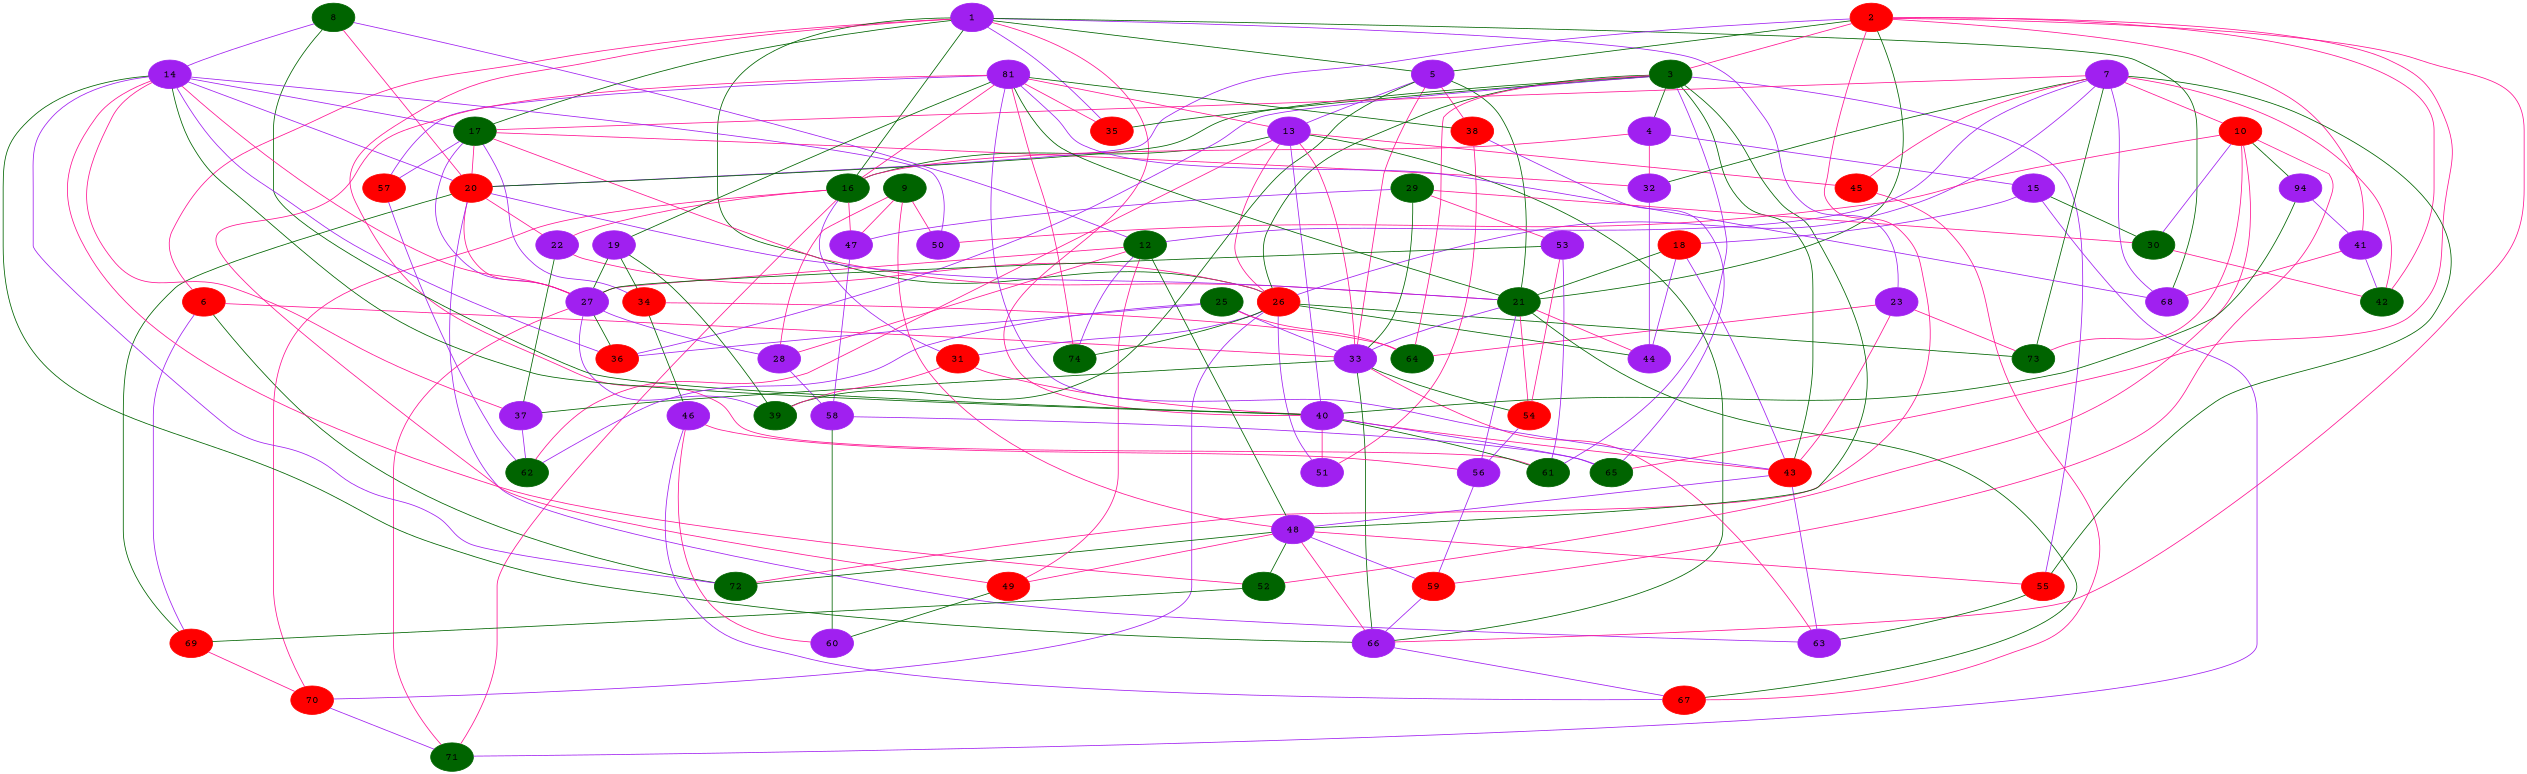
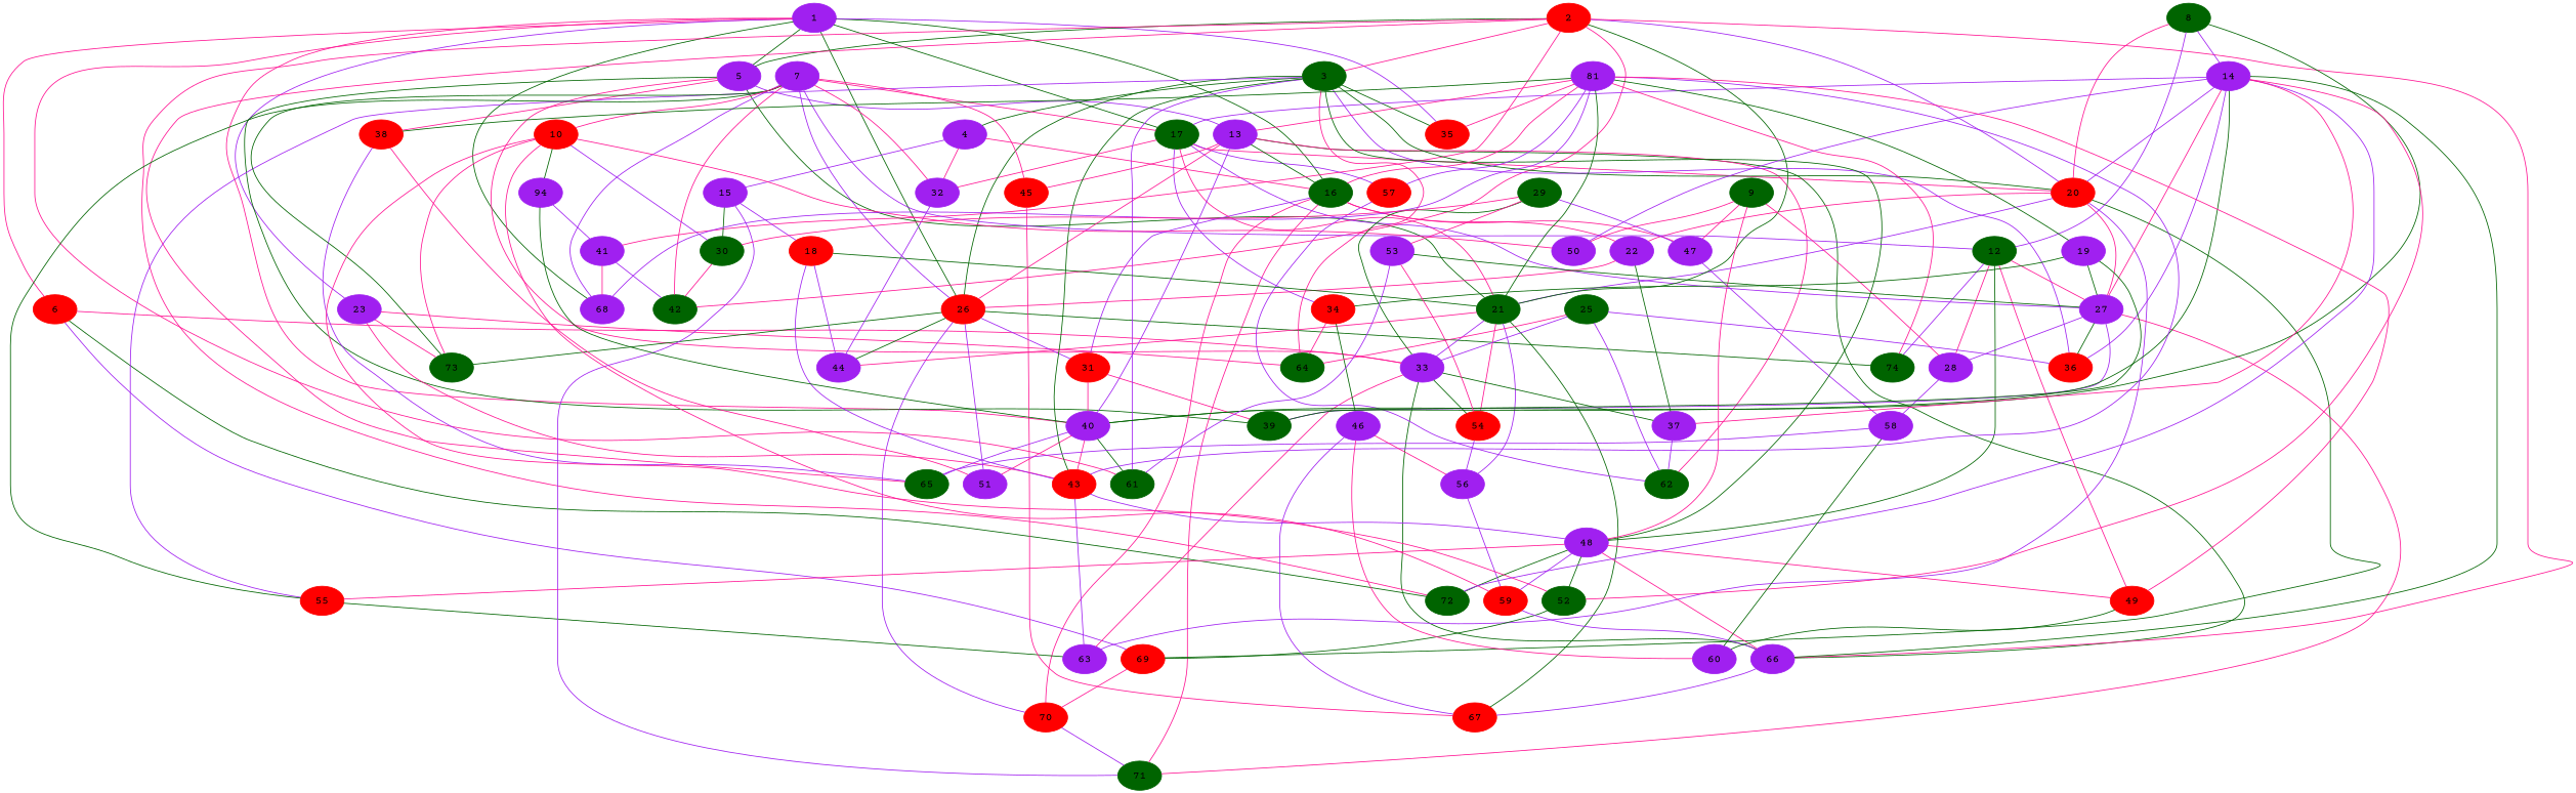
  graph {
    fontname="Courier Prime"
    node [color=purple fontname="Courier Prime" style=filled]
    edge [color=deeppink fontname="Courier Prime" weight=1.0]
    1
    5
    6 [color=red]
    16 [color=darkgreen]
    17 [color=darkgreen]
    23
    26 [color=red]
    35 [color=red]
    40
    61 [color=darkgreen]
    68
    21 [color=darkgreen]
    13
    33
    38 [color=red]
    39 [color=darkgreen]
    72 [color=darkgreen]
    69 [color=red]
    47
    71 [color=darkgreen]
    22
    31 [color=red]
    70 [color=red]
    20 [color=red]
    32
    57 [color=red]
    27
    34 [color=red]
    43 [color=red]
    64 [color=darkgreen]
    73 [color=darkgreen]
    74 [color=darkgreen]
    44
    51
    65 [color=darkgreen]
    2 [color=red]
    3 [color=darkgreen]
    41
    42 [color=darkgreen]
    66
    4
    36 [color=red]
    48
    55 [color=red]
    63
    54 [color=red]
    56
    67 [color=red]
    15
    52 [color=darkgreen]
    59 [color=red]
    49 [color=red]
    30 [color=darkgreen]
    18 [color=red]
    45 [color=red]
    62 [color=darkgreen]
    37
    7
    10 [color=red]
    12 [color=darkgreen]
    50
    n62 [label=94]
    28
    8 [color=darkgreen]
    14
    9 [color=darkgreen]
    58
    n68 [label=81]
    19
    60
    46
    25 [color=darkgreen]
    29 [color=darkgreen]
    53
    1 -- 5 [color=darkgreen]
    1 -- 6
    1 -- 16 [color=darkgreen weight=2.0]
    1 -- 17 [color=darkgreen]
    1 -- 23 [color=purple]
    1 -- 26 [color=darkgreen]
    1 -- 35 [color=purple weight=2.0]
    1 -- 40
    1 -- 61
    1 -- 68 [color=darkgreen]
    5 -- 21 [color=darkgreen weight=2.0]
    5 -- 13 [color=purple]
    5 -- 33
    5 -- 38
    5 -- 39 [color=darkgreen]
    6 -- 33
    6 -- 72 [color=darkgreen]
    6 -- 69 [color=purple]
    16 -- 47
    16 -- 71
    16 -- 22
    16 -- 31 [color=purple]
    16 -- 70
    17 -- 21
    17 -- 20
    17 -- 32
    17 -- 57 [color=purple weight=2.0]
    17 -- 27 [color=purple]
    17 -- 34 [color=purple]
    23 -- 43
    23 -- 64
    23 -- 73
    26 -- 31 [color=purple]
    26 -- 70 [color=purple]
    26 -- 73 [color=darkgreen]
    26 -- 74 [color=darkgreen]
    26 -- 44 [color=darkgreen]
    26 -- 51 [color=purple]
    40 -- 61 [color=darkgreen]
    40 -- 43
    40 -- 51 [weight=2.0]
    40 -- 65 [color=purple]
    21 -- 33 [color=purple]
    21 -- 44
    21 -- 54
    21 -- 56 [color=purple]
    21 -- 67 [color=darkgreen]
    13 -- 16 [color=darkgreen]
    13 -- 26 [weight=2.0]
    13 -- 40 [color=purple]
-   13 -- 33 [weight=2.0]
    13 -- 66 [color=darkgreen]
    13 -- 45 [weight=2.0]
    13 -- 62
    33 -- 66 [color=darkgreen weight=2.0]
    33 -- 63
    33 -- 54 [color=darkgreen]
    33 -- 37 [color=darkgreen]
    38 -- 51
    38 -- 65 [color=purple]
    69 -- 70
    47 -- 58 [color=purple]
    22 -- 26
    22 -- 37 [color=darkgreen]
    31 -- 40
    31 -- 39
    70 -- 71 [color=purple]
    20 -- 21 [color=purple]
    20 -- 69 [color=darkgreen]
    20 -- 22
    20 -- 27
    20 -- 63 [color=purple]
    32 -- 44 [color=purple]
    57 -- 62 [color=purple]
    27 -- 39 [color=purple]
    27 -- 71
    27 -- 36 [color=darkgreen]
    27 -- 28 [color=purple]
    34 -- 64
    34 -- 46 [color=darkgreen]
    43 -- 48 [color=purple]
    43 -- 63 [color=purple]
    2 -- 5 [color=darkgreen]
    2 -- 21 [color=darkgreen]
    2 -- 72
    2 -- 20 [color=purple weight=2.0]
    2 -- 65
    2 -- 3
    2 -- 41
    2 -- 42
    2 -- 66
    3 -- 26 [color=darkgreen]
    3 -- 35 [color=darkgreen]
    3 -- 61 [color=purple]
    3 -- 20 [color=darkgreen]
    3 -- 43 [color=darkgreen weight=2.0]
    3 -- 64
    3 -- 4 [color=darkgreen]
    3 -- 36 [color=purple]
    3 -- 48 [color=darkgreen]
    3 -- 55 [color=purple]
    41 -- 68
    41 -- 42 [color=purple]
    66 -- 67 [color=purple]
    4 -- 16
    4 -- 32
    4 -- 15 [color=purple]
    48 -- 72 [color=darkgreen]
    48 -- 66
    48 -- 55
    48 -- 52 [color=darkgreen]
    48 -- 59 [color=purple]
    48 -- 49
    55 -- 63 [color=darkgreen]
    54 -- 56 [color=purple]
    56 -- 59 [color=purple]
    15 -- 71 [color=purple]
    15 -- 30 [color=darkgreen]
    15 -- 18 [color=purple]
    52 -- 69 [color=darkgreen]
    59 -- 66 [color=purple]
    49 -- 60 [color=darkgreen]
    30 -- 42
    18 -- 21 [color=darkgreen]
    18 -- 43 [color=purple]
    18 -- 44 [color=purple]
    45 -- 67
    37 -- 62 [color=purple]
    7 -- 17
    7 -- 26 [color=purple]
    7 -- 68 [color=purple]
-   7 -- 32 [color=darkgreen]
+   7 -- 32
    7 -- 73 [color=darkgreen]
    7 -- 42
    7 -- 55 [color=darkgreen]
    7 -- 45
    7 -- 10 [weight=2.0]
    7 -- 12 [color=purple]
    10 -- 73
    10 -- 52
    10 -- 59
    10 -- 30 [color=purple]
    10 -- 50
    10 -- n62 [color=darkgreen]
    12 -- 27 [weight=2.0]
    12 -- 74 [color=purple]
    12 -- 48 [color=darkgreen]
    12 -- 49
    12 -- 28
    n62 -- 40 [color=darkgreen weight=2.0]
    n62 -- 41 [color=purple]
    28 -- 58 [color=purple]
    8 -- 40 [color=darkgreen]
    8 -- 20
    8 -- 12 [color=purple]
    8 -- 14 [color=purple]
    14 -- 17 [color=purple]
    14 -- 40 [color=darkgreen]
    14 -- 72 [color=purple]
    14 -- 20 [color=purple weight=2.0]
    14 -- 27
    14 -- 66 [color=darkgreen]
    14 -- 36 [color=purple]
    14 -- 52
    14 -- 37
    14 -- 50 [color=purple]
    9 -- 47
    9 -- 48
    9 -- 50
    9 -- 28
    58 -- 65 [color=purple]
    58 -- 60 [color=darkgreen]
    n68 -- 16
    n68 -- 35
    n68 -- 68 [color=purple]
    n68 -- 21 [color=darkgreen]
    n68 -- 13
    n68 -- 38 [color=darkgreen]
    n68 -- 57 [color=purple]
    n68 -- 43 [color=purple]
    n68 -- 74 [weight=2.0]
    n68 -- 49
    n68 -- 19 [color=darkgreen]
    19 -- 39 [color=darkgreen]
    19 -- 27 [color=darkgreen]
    19 -- 34 [color=darkgreen]
    46 -- 56
    46 -- 67 [color=purple]
    46 -- 60
    25 -- 33 [color=purple]
    25 -- 64
    25 -- 36 [color=purple]
    25 -- 62 [color=purple]
    29 -- 33 [color=darkgreen]
    29 -- 47 [color=purple]
    29 -- 30
    29 -- 53
    53 -- 61 [color=purple]
    53 -- 27 [color=darkgreen]
    53 -- 54
  }
